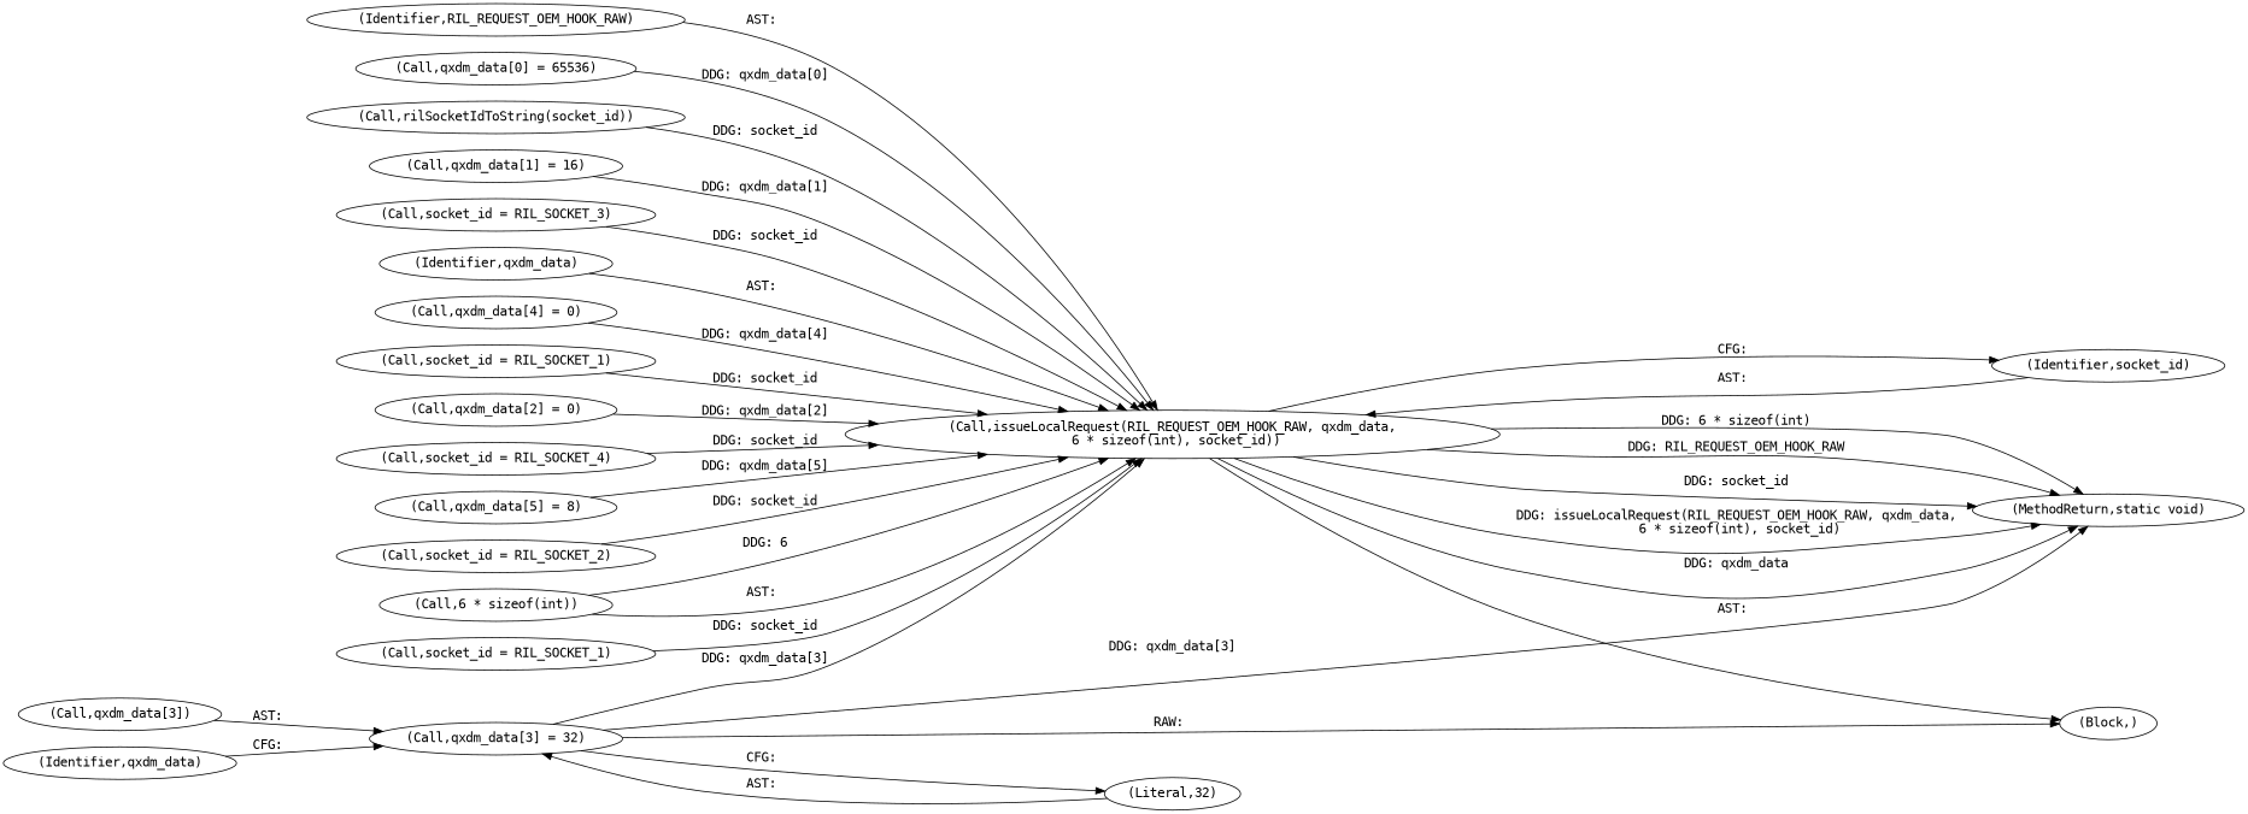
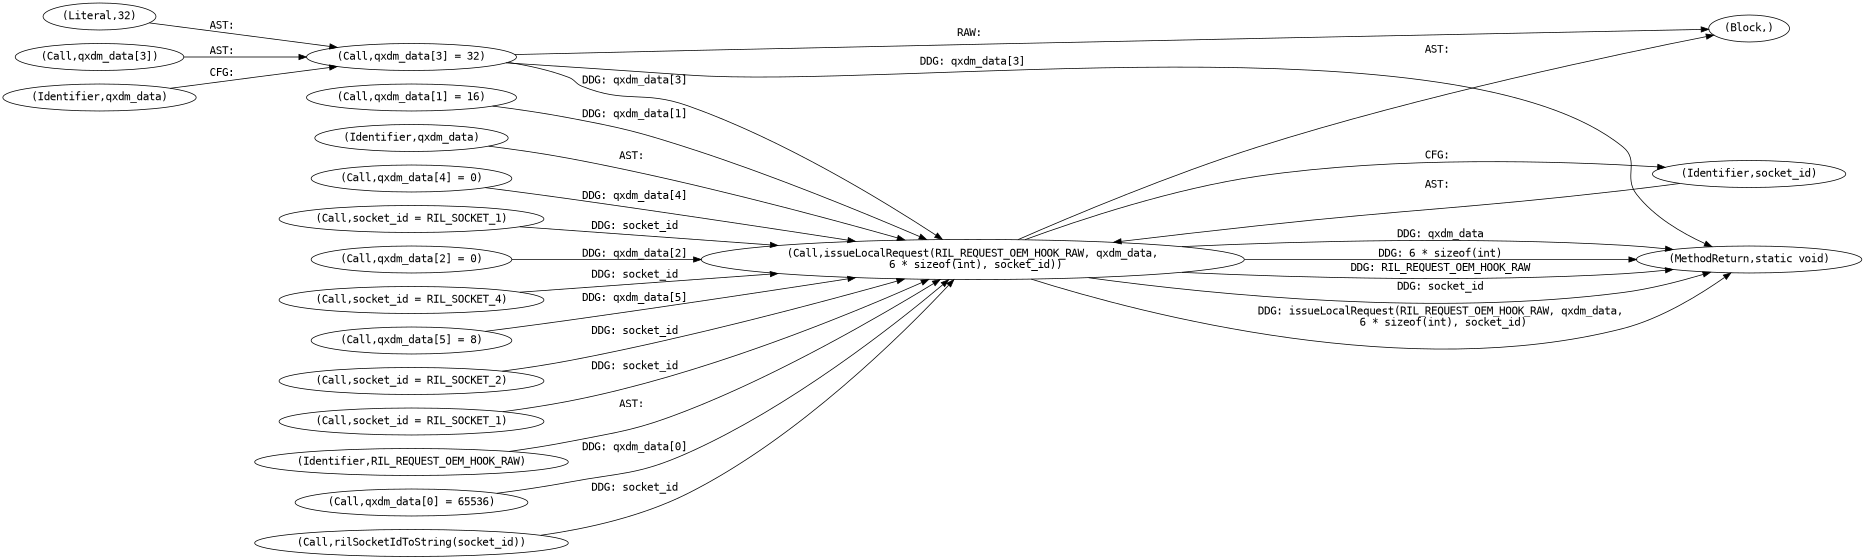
  digraph {
    fontname="DejaVu Sans Mono"
    rankdir=LR
    node [fontname="DejaVu Sans Mono"]
    edge [fontname="DejaVu Sans Mono"]
    n1 [label="(Call,qxdm_data[3] = 32)"]
    n2 [label="(Call,issueLocalRequest(RIL_REQUEST_OEM_HOOK_RAW, qxdm_data,\n 6 * sizeof(int), socket_id))"]
    n3 [label="(Block,)"]
    n4 [label="(MethodReturn,static void)"]
    n5 [label="(Literal,32)"]
    n6 [label="(Identifier,socket_id)"]
    n7 [label="(Call,qxdm_data[5] = 8)"]
    n8 [label="(Call,socket_id = RIL_SOCKET_2)"]
    n9 [label="(Call,socket_id = RIL_SOCKET_1)"]
    n10 [label="(Identifier,RIL_REQUEST_OEM_HOOK_RAW)"]
    n11 [label="(Call,qxdm_data[3])"]
    n12 [label="(Call,qxdm_data[0] = 65536)"]
    n13 [label="(Call,rilSocketIdToString(socket_id))"]
    n14 [label="(Identifier,qxdm_data)"]
    n15 [label="(Call,qxdm_data[1] = 16)"]
-   n16 [label="(Call,socket_id = RIL_SOCKET_3)"]
    n17 [label="(Identifier,qxdm_data)"]
-   n18 [label="(Call,6 * sizeof(int))"]
    n19 [label="(Call,qxdm_data[4] = 0)"]
    n20 [label="(Call,socket_id = RIL_SOCKET_1)"]
    n21 [label="(Call,qxdm_data[2] = 0)"]
    n22 [label="(Call,socket_id = RIL_SOCKET_4)"]
    n1 -> n2 [label="DDG: qxdm_data[3]"]
    n1 -> n3 [label="RAW: "]
    n1 -> n4 [label="DDG: qxdm_data[3]"]
-   n1 -> n5 [label="CFG: "]
    n2 -> n3 [label="AST: "]
    n2 -> n4 [label="DDG: 6 * sizeof(int)"]
    n2 -> n4 [label="DDG: RIL_REQUEST_OEM_HOOK_RAW"]
    n2 -> n4 [label="DDG: socket_id"]
    n2 -> n4 [label="DDG: issueLocalRequest(RIL_REQUEST_OEM_HOOK_RAW, qxdm_data,\n 6 * sizeof(int), socket_id)"]
    n2 -> n4 [label="DDG: qxdm_data"]
    n2 -> n6 [label="CFG: "]
    n5 -> n1 [label="AST: "]
    n6 -> n2 [label="AST: "]
    n7 -> n2 [label="DDG: qxdm_data[5]"]
    n8 -> n2 [label="DDG: socket_id"]
    n9 -> n2 [label="DDG: socket_id"]
    n10 -> n2 [label="AST: "]
    n11 -> n1 [label="AST: "]
    n12 -> n2 [label="DDG: qxdm_data[0]"]
    n13 -> n2 [label="DDG: socket_id"]
    n14 -> n1 [label="CFG: "]
    n15 -> n2 [label="DDG: qxdm_data[1]"]
-   n16 -> n2 [label="DDG: socket_id"]
    n17 -> n2 [label="AST: "]
-   n18 -> n2 [label="AST: "]
-   n18 -> n2 [label="DDG: 6"]
    n19 -> n2 [label="DDG: qxdm_data[4]"]
    n20 -> n2 [label="DDG: socket_id"]
    n21 -> n2 [label="DDG: qxdm_data[2]"]
    n22 -> n2 [label="DDG: socket_id"]
  }
